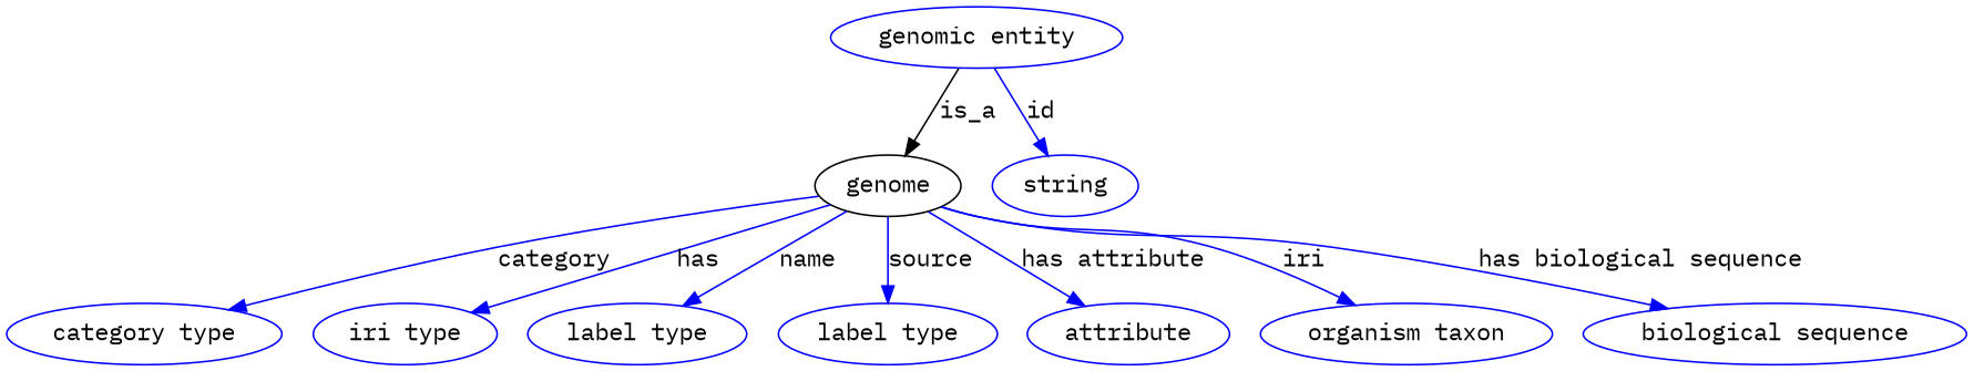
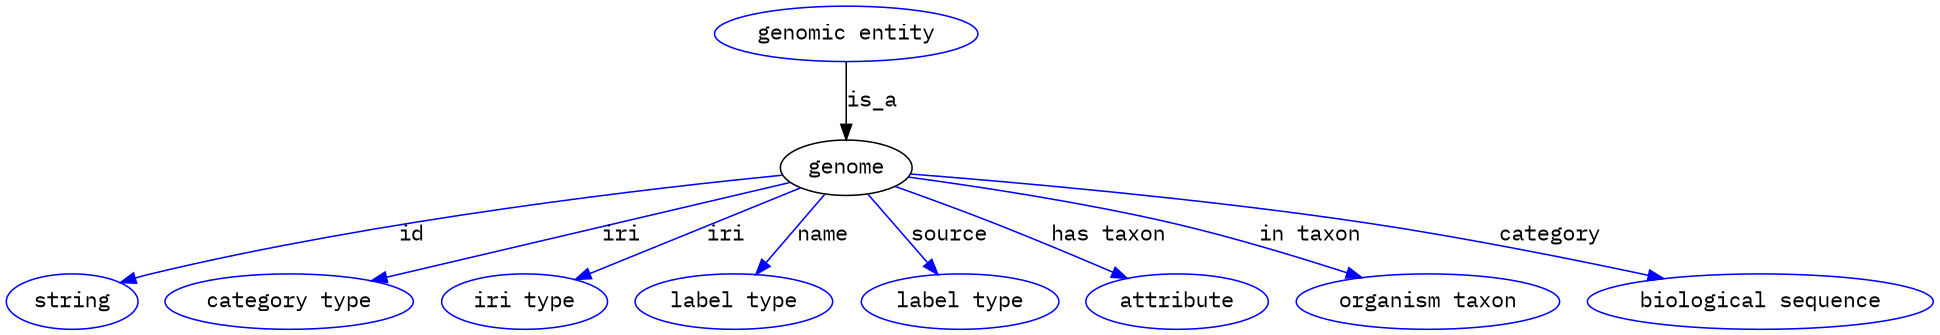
  digraph {
    fontname="IBM Plex Mono"
    node [fontname="IBM Plex Mono" color=blue]
    edge [color=blue fontname="IBM Plex Mono" style=solid]
    n1 [height=0.5 label=genome width=1.0832 color=""]
    n2 [height=0.5 label=string width=0.84854]
    n3 [height=0.5 label="category type" width=1.6249]
    n4 [height=0.5 label="iri type" width=1.011]
    n5 [height=0.5 label="label type" width=1.2638]
    n6 [height=0.5 label="label type" width=1.2638]
    n7 [height=0.5 label=attribute width=1.1193]
    n8 [height=0.5 label="organism taxon" width=1.8234]
    n9 [height=0.5 label="biological sequence" width=2.2387]
    "genomic entity" [height=0.5 width=1.7693]
-   "genomic entity" -> n2 [label=id]
-   n1 -> n3 [label=category]
-   n1 -> n4 [label=has]
+   n1 -> n2 [label=id]
+   n1 -> n3 [label=iri]
+   n1 -> n4 [label=iri]
    n1 -> n5 [label=name]
    n1 -> n6 [label=source]
-   n1 -> n7 [label="has attribute"]
-   n1 -> n8 [label=iri]
-   n1 -> n9 [label="has biological sequence"]
+   n1 -> n7 [label="has taxon"]
+   n1 -> n8 [label="in taxon"]
+   n1 -> n9 [label=category]
    "genomic entity" -> n1 [label=is_a color="" style=""]
  }
